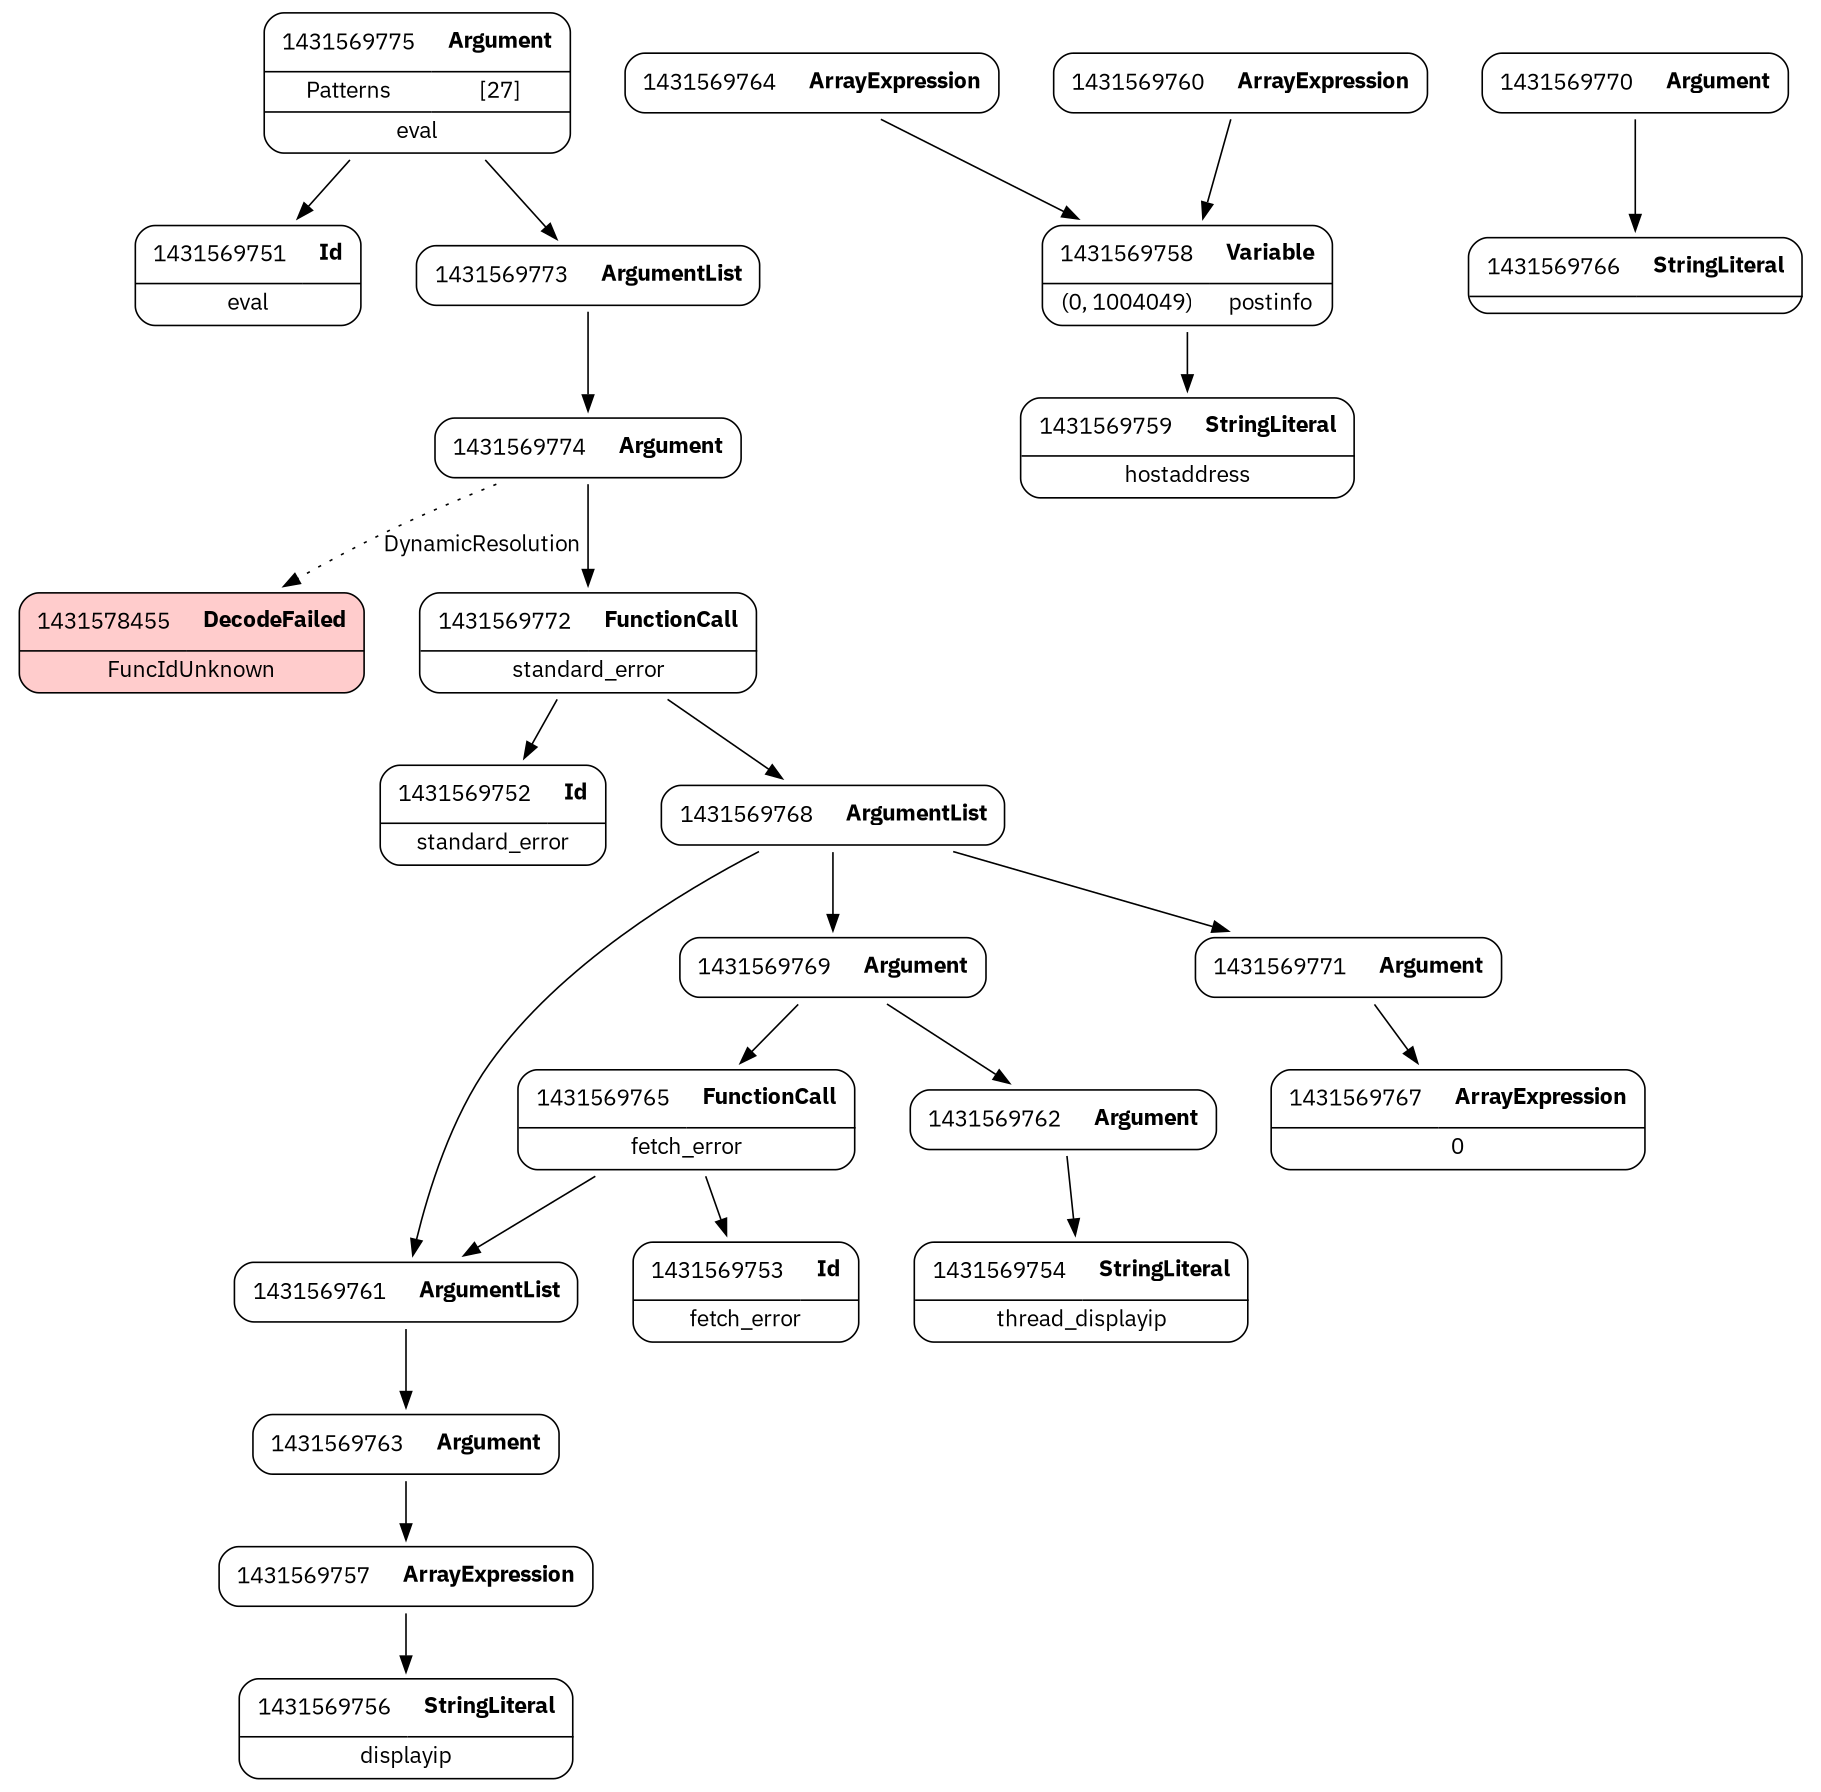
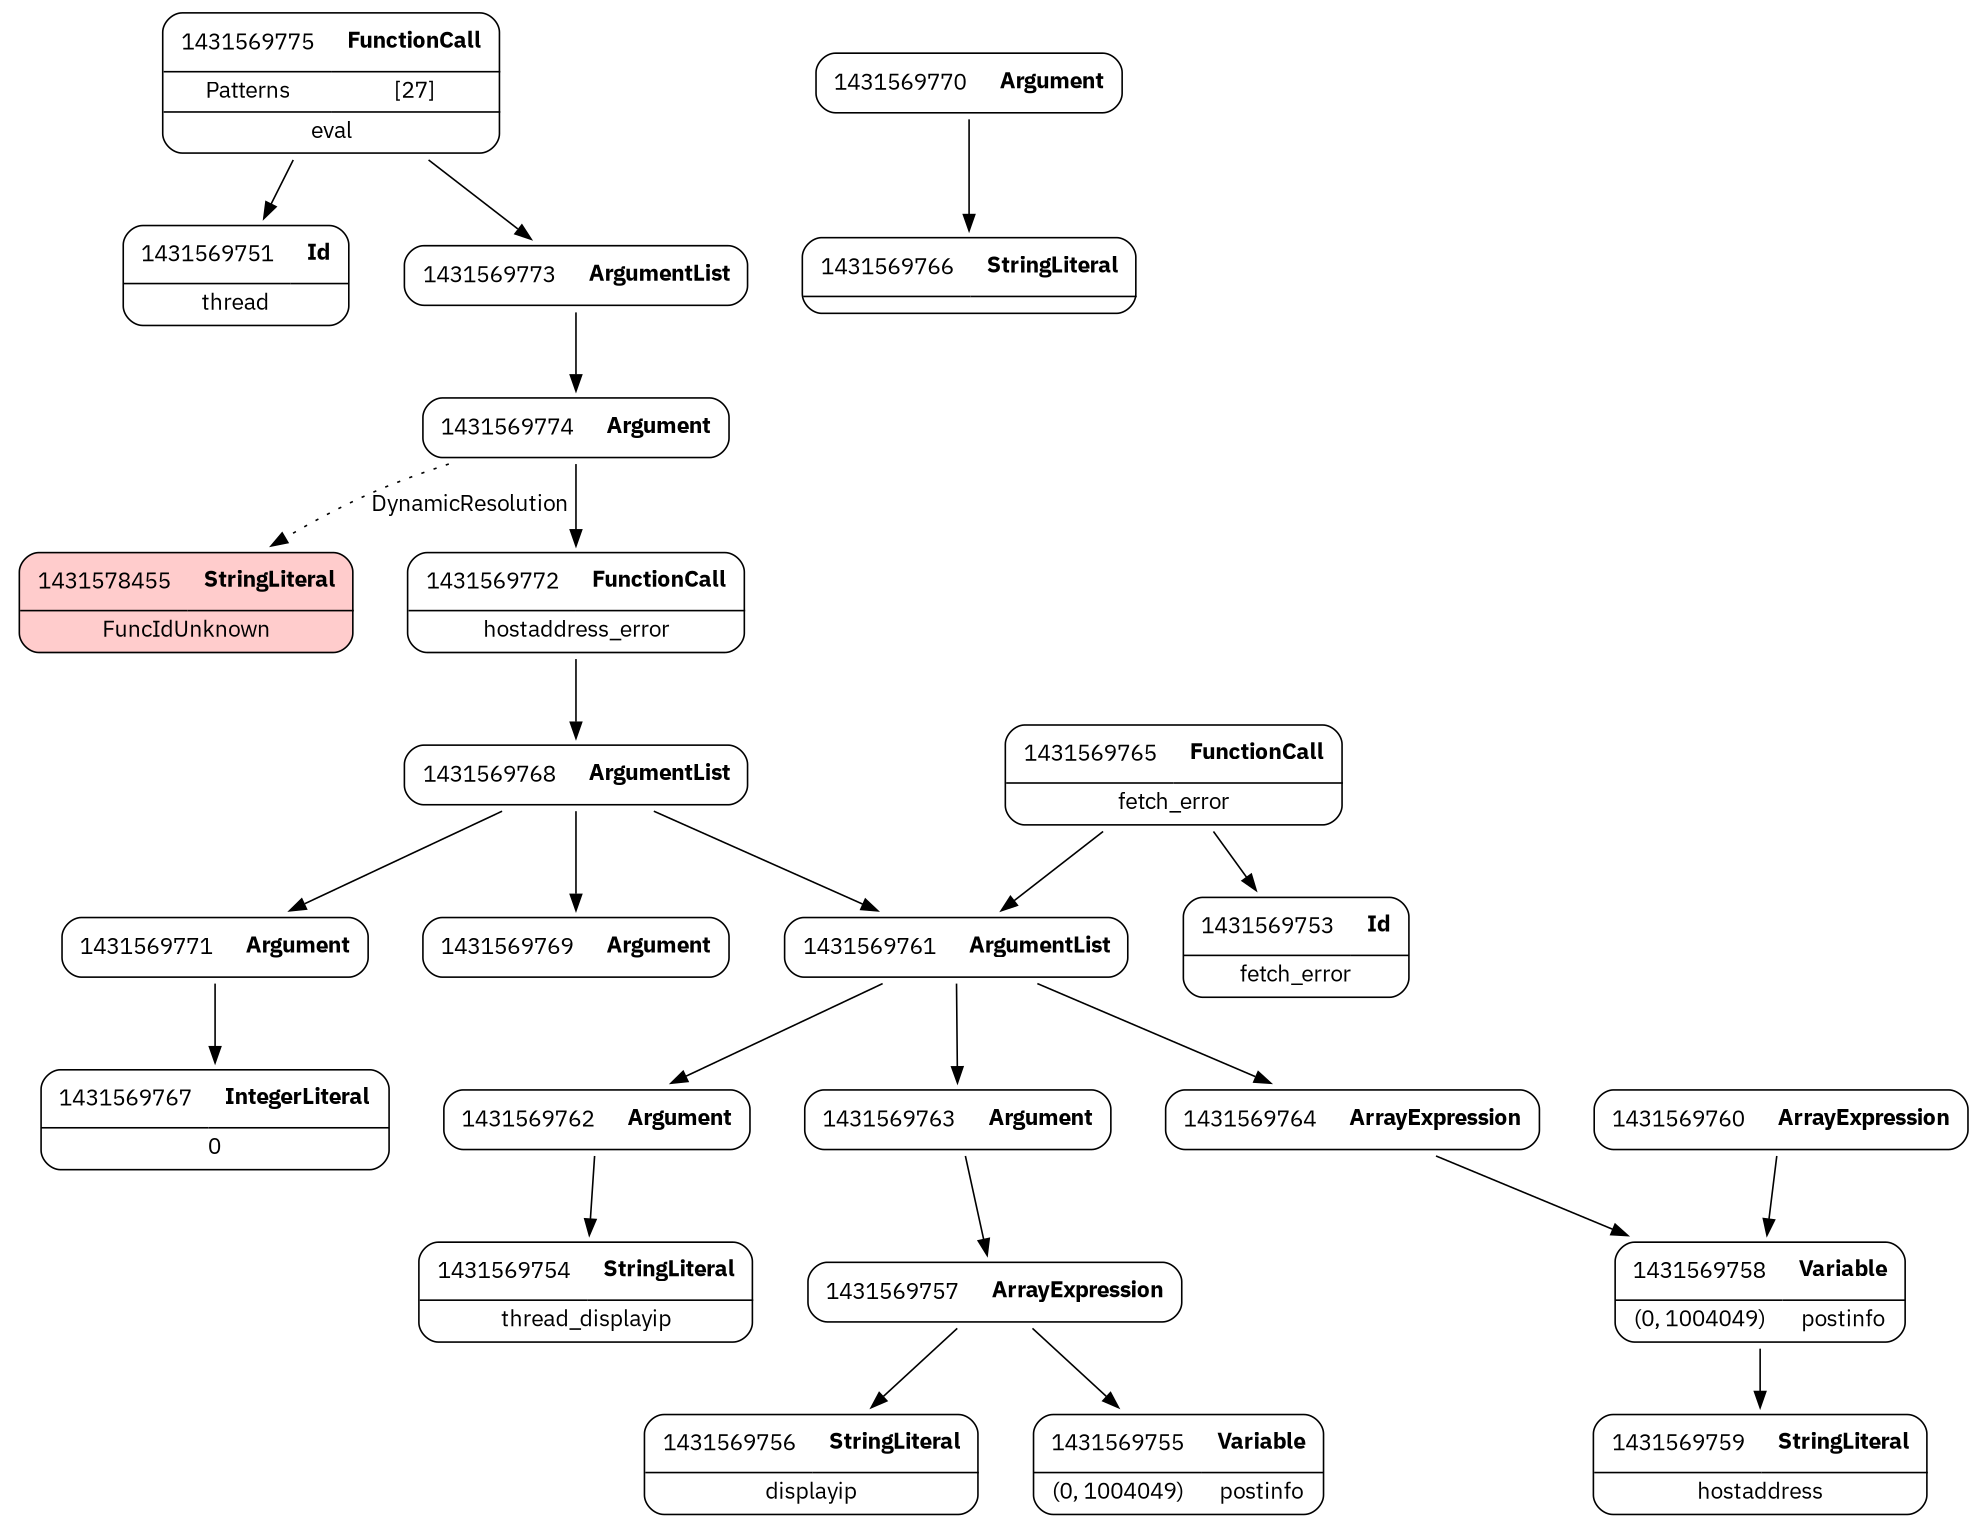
  digraph {
    fontname="IBM Plex Sans"
    node [fontname="IBM Plex Sans" shape=none]
    edge [fontname="IBM Plex Sans" weight=2]
-   n1 [label=<<TABLE border='1' cellspacing='0' cellpadding='10' style='rounded' ><TR><TD border='0'>1431569751</TD><TD border='0'><B>Id</B></TD></TR><HR/><TR><TD border='0' cellpadding='5' colspan='2'>eval</TD></TR></TABLE>>]
-   n2 [label=<<TABLE border='1' cellspacing='0' cellpadding='10' style='rounded' bgcolor='#FFCCCC' ><TR><TD border='0'>1431578455</TD><TD border='0'><B>DecodeFailed</B></TD></TR><HR/><TR><TD border='0' cellpadding='5' colspan='2'>FuncIdUnknown</TD></TR></TABLE>>]
+   n1 [label=<<TABLE border='1' cellspacing='0' cellpadding='10' style='rounded' ><TR><TD border='0'>1431569751</TD><TD border='0'><B>Id</B></TD></TR><HR/><TR><TD border='0' cellpadding='5' colspan='2'>thread</TD></TR></TABLE>>]
+   n2 [label=<<TABLE border='1' cellspacing='0' cellpadding='10' style='rounded' bgcolor='#FFCCCC' ><TR><TD border='0'>1431578455</TD><TD border='0'><B>StringLiteral</B></TD></TR><HR/><TR><TD border='0' cellpadding='5' colspan='2'>FuncIdUnknown</TD></TR></TABLE>>]
    n3 [label=<<TABLE border='1' cellspacing='0' cellpadding='10' style='rounded' ><TR><TD border='0'>1431569756</TD><TD border='0'><B>StringLiteral</B></TD></TR><HR/><TR><TD border='0' cellpadding='5' colspan='2'>displayip</TD></TR></TABLE>>]
    n4 [label=<<TABLE border='1' cellspacing='0' cellpadding='10' style='rounded' ><TR><TD border='0'>1431569757</TD><TD border='0'><B>ArrayExpression</B></TD></TR></TABLE>>]
+   n5 [label=<<TABLE border='1' cellspacing='0' cellpadding='10' style='rounded' ><TR><TD border='0'>1431569755</TD><TD border='0'><B>Variable</B></TD></TR><HR/><TR><TD border='0' cellpadding='5'>(0, 1004049)</TD><TD border='0' cellpadding='5'>postinfo</TD></TR></TABLE>>]
    n6 [label=<<TABLE border='1' cellspacing='0' cellpadding='10' style='rounded' ><TR><TD border='0'>1431569758</TD><TD border='0'><B>Variable</B></TD></TR><HR/><TR><TD border='0' cellpadding='5'>(0, 1004049)</TD><TD border='0' cellpadding='5'>postinfo</TD></TR></TABLE>>]
    n7 [label=<<TABLE border='1' cellspacing='0' cellpadding='10' style='rounded' ><TR><TD border='0'>1431569759</TD><TD border='0'><B>StringLiteral</B></TD></TR><HR/><TR><TD border='0' cellpadding='5' colspan='2'>hostaddress</TD></TR></TABLE>>]
-   n8 [label=<<TABLE border='1' cellspacing='0' cellpadding='10' style='rounded' ><TR><TD border='0'>1431569752</TD><TD border='0'><B>Id</B></TD></TR><HR/><TR><TD border='0' cellpadding='5' colspan='2'>standard_error</TD></TR></TABLE>>]
    n9 [label=<<TABLE border='1' cellspacing='0' cellpadding='10' style='rounded' ><TR><TD border='0'>1431569753</TD><TD border='0'><B>Id</B></TD></TR><HR/><TR><TD border='0' cellpadding='5' colspan='2'>fetch_error</TD></TR></TABLE>>]
    n10 [label=<<TABLE border='1' cellspacing='0' cellpadding='10' style='rounded' ><TR><TD border='0'>1431569754</TD><TD border='0'><B>StringLiteral</B></TD></TR><HR/><TR><TD border='0' cellpadding='5' colspan='2'>thread_displayip</TD></TR></TABLE>>]
    n11 [label=<<TABLE border='1' cellspacing='0' cellpadding='10' style='rounded' ><TR><TD border='0'>1431569764</TD><TD border='0'><B>ArrayExpression</B></TD></TR></TABLE>>]
    n12 [label=<<TABLE border='1' cellspacing='0' cellpadding='10' style='rounded' ><TR><TD border='0'>1431569760</TD><TD border='0'><B>ArrayExpression</B></TD></TR></TABLE>>]
    n13 [label=<<TABLE border='1' cellspacing='0' cellpadding='10' style='rounded' ><TR><TD border='0'>1431569765</TD><TD border='0'><B>FunctionCall</B></TD></TR><HR/><TR><TD border='0' cellpadding='5' colspan='2'>fetch_error</TD></TR></TABLE>>]
    n14 [label=<<TABLE border='1' cellspacing='0' cellpadding='10' style='rounded' ><TR><TD border='0'>1431569761</TD><TD border='0'><B>ArgumentList</B></TD></TR></TABLE>>]
    n15 [label=<<TABLE border='1' cellspacing='0' cellpadding='10' style='rounded' ><TR><TD border='0'>1431569762</TD><TD border='0'><B>Argument</B></TD></TR></TABLE>>]
    n16 [label=<<TABLE border='1' cellspacing='0' cellpadding='10' style='rounded' ><TR><TD border='0'>1431569763</TD><TD border='0'><B>Argument</B></TD></TR></TABLE>>]
    n17 [label=<<TABLE border='1' cellspacing='0' cellpadding='10' style='rounded' ><TR><TD border='0'>1431569766</TD><TD border='0'><B>StringLiteral</B></TD></TR><HR/><TR><TD border='0' cellpadding='5' colspan='2'></TD></TR></TABLE>>]
-   n18 [label=<<TABLE border='1' cellspacing='0' cellpadding='10' style='rounded' ><TR><TD border='0'>1431569767</TD><TD border='0'><B>ArrayExpression</B></TD></TR><HR/><TR><TD border='0' cellpadding='5' colspan='2'>0</TD></TR></TABLE>>]
-   n19 [label=<<TABLE border='1' cellspacing='0' cellpadding='10' style='rounded' ><TR><TD border='0'>1431569772</TD><TD border='0'><B>FunctionCall</B></TD></TR><HR/><TR><TD border='0' cellpadding='5' colspan='2'>standard_error</TD></TR></TABLE>>]
+   n18 [label=<<TABLE border='1' cellspacing='0' cellpadding='10' style='rounded' ><TR><TD border='0'>1431569767</TD><TD border='0'><B>IntegerLiteral</B></TD></TR><HR/><TR><TD border='0' cellpadding='5' colspan='2'>0</TD></TR></TABLE>>]
+   n19 [label=<<TABLE border='1' cellspacing='0' cellpadding='10' style='rounded' ><TR><TD border='0'>1431569772</TD><TD border='0'><B>FunctionCall</B></TD></TR><HR/><TR><TD border='0' cellpadding='5' colspan='2'>hostaddress_error</TD></TR></TABLE>>]
    n20 [label=<<TABLE border='1' cellspacing='0' cellpadding='10' style='rounded' ><TR><TD border='0'>1431569768</TD><TD border='0'><B>ArgumentList</B></TD></TR></TABLE>>]
    n21 [label=<<TABLE border='1' cellspacing='0' cellpadding='10' style='rounded' ><TR><TD border='0'>1431569769</TD><TD border='0'><B>Argument</B></TD></TR></TABLE>>]
    n22 [label=<<TABLE border='1' cellspacing='0' cellpadding='10' style='rounded' ><TR><TD border='0'>1431569771</TD><TD border='0'><B>Argument</B></TD></TR></TABLE>>]
    n23 [label=<<TABLE border='1' cellspacing='0' cellpadding='10' style='rounded' ><TR><TD border='0'>1431569770</TD><TD border='0'><B>Argument</B></TD></TR></TABLE>>]
    n24 [label=<<TABLE border='1' cellspacing='0' cellpadding='10' style='rounded' ><TR><TD border='0'>1431569773</TD><TD border='0'><B>ArgumentList</B></TD></TR></TABLE>>]
    n25 [label=<<TABLE border='1' cellspacing='0' cellpadding='10' style='rounded' ><TR><TD border='0'>1431569774</TD><TD border='0'><B>Argument</B></TD></TR></TABLE>>]
-   n26 [label=<<TABLE border='1' cellspacing='0' cellpadding='10' style='rounded' ><TR><TD border='0'>1431569775</TD><TD border='0'><B>Argument</B></TD></TR><HR/><TR><TD border='0' cellpadding='5'>Patterns</TD><TD border='0' cellpadding='5'>[27]</TD></TR><HR/><TR><TD border='0' cellpadding='5' colspan='2'>eval</TD></TR></TABLE>>]
+   n26 [label=<<TABLE border='1' cellspacing='0' cellpadding='10' style='rounded' ><TR><TD border='0'>1431569775</TD><TD border='0'><B>FunctionCall</B></TD></TR><HR/><TR><TD border='0' cellpadding='5'>Patterns</TD><TD border='0' cellpadding='5'>[27]</TD></TR><HR/><TR><TD border='0' cellpadding='5' colspan='2'>eval</TD></TR></TABLE>>]
    n4 -> n3
+   n4 -> n5
    n6 -> n7
    n11 -> n6
    n12 -> n6
    n13 -> n9
    n13 -> n14
-   n21 -> n15
+   n14 -> n11
+   n14 -> n15
    n14 -> n16
    n15 -> n10
    n16 -> n4
-   n19 -> n8
    n19 -> n20
    n20 -> n14
    n20 -> n21
    n20 -> n22
-   n21 -> n13
    n22 -> n18
    n23 -> n17
    n24 -> n25
    n25 -> n2 [label=DynamicResolution style=dotted weight=""]
    n25 -> n19
    n26 -> n1
    n26 -> n24
  }
